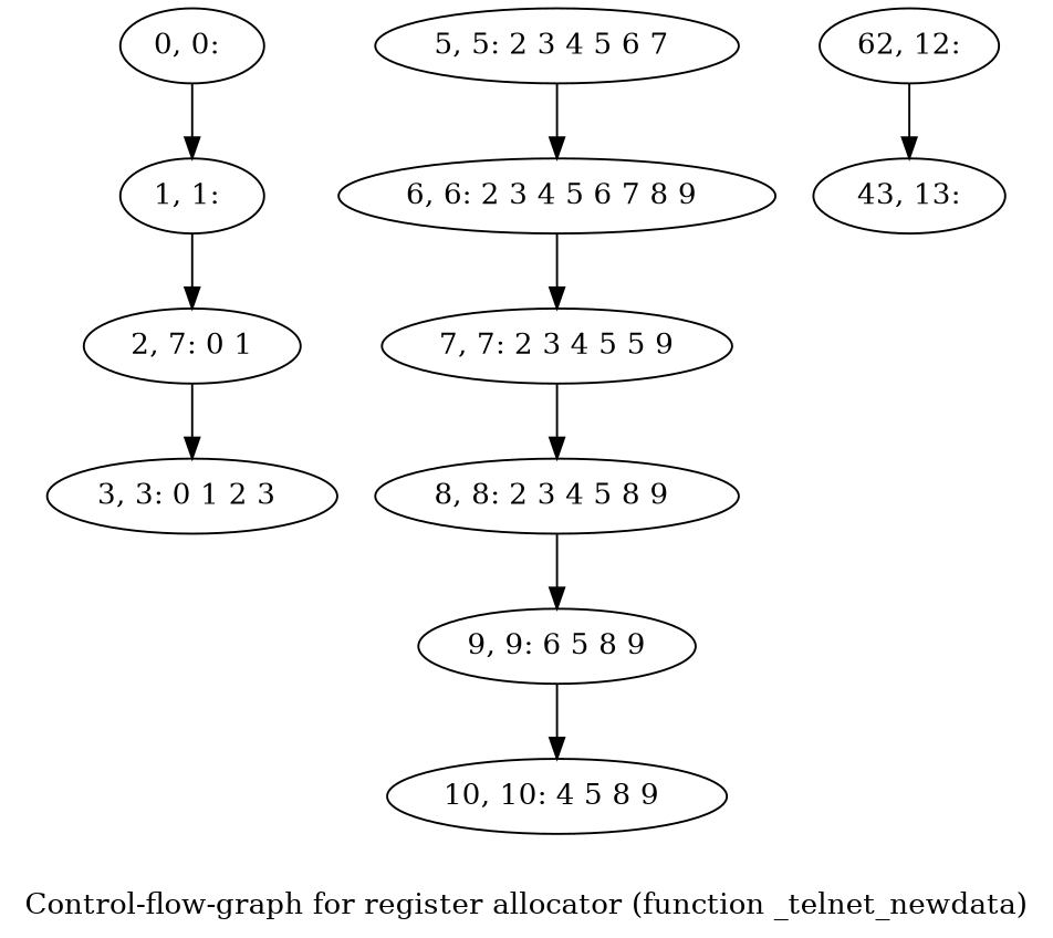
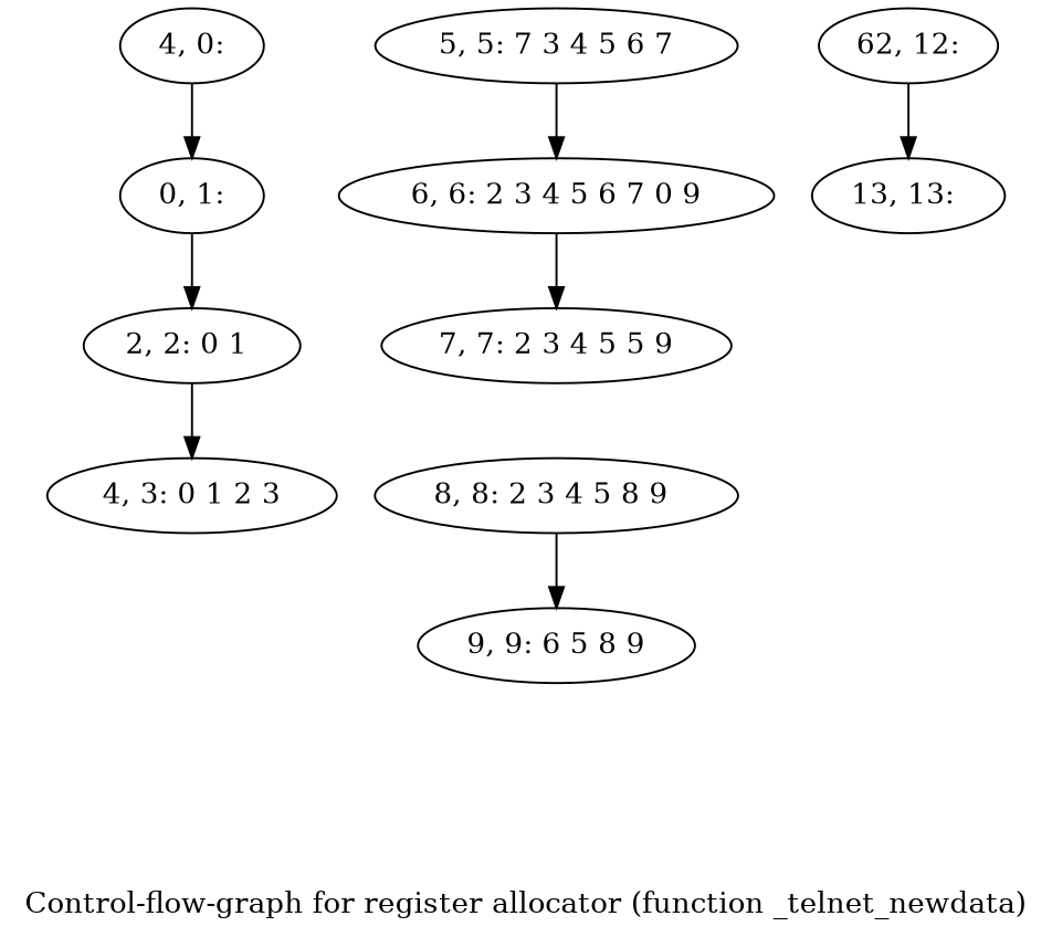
  digraph {
    label="Control-flow-graph for register allocator (function _telnet_newdata)"
-   n1 [label="0, 0: "]
-   n2 [label="1, 1: "]
-   n3 [label="2, 7: 0 1"]
-   n4 [label="3, 3: 0 1 2 3 "]
-   n5 [label="5, 5: 2 3 4 5 6 7 "]
-   n6 [label="6, 6: 2 3 4 5 6 7 8 9 "]
+   n1 [label="4, 0:"]
+   n2 [label="0, 1:"]
+   n3 [label="2, 2: 0 1 "]
+   n4 [label="4, 3: 0 1 2 3"]
+   n5 [label="5, 5: 7 3 4 5 6 7"]
+   n6 [label="6, 6: 2 3 4 5 6 7 0 9"]
    n7 [label="7, 7: 2 3 4 5 5 9"]
    n8 [label="8, 8: 2 3 4 5 8 9 "]
    n9 [label="9, 9: 6 5 8 9"]
-   n10 [label="10, 10: 4 5 8 9 "]
    n11 [label="62, 12:"]
-   n12 [label="43, 13:"]
+   n12 [label="13, 13: "]
    n1 -> n2
    n2 -> n3
    n3 -> n4
    n5 -> n6
    n6 -> n7
-   n7 -> n8
    n8 -> n9
-   n9 -> n10
    n11 -> n12
  }
